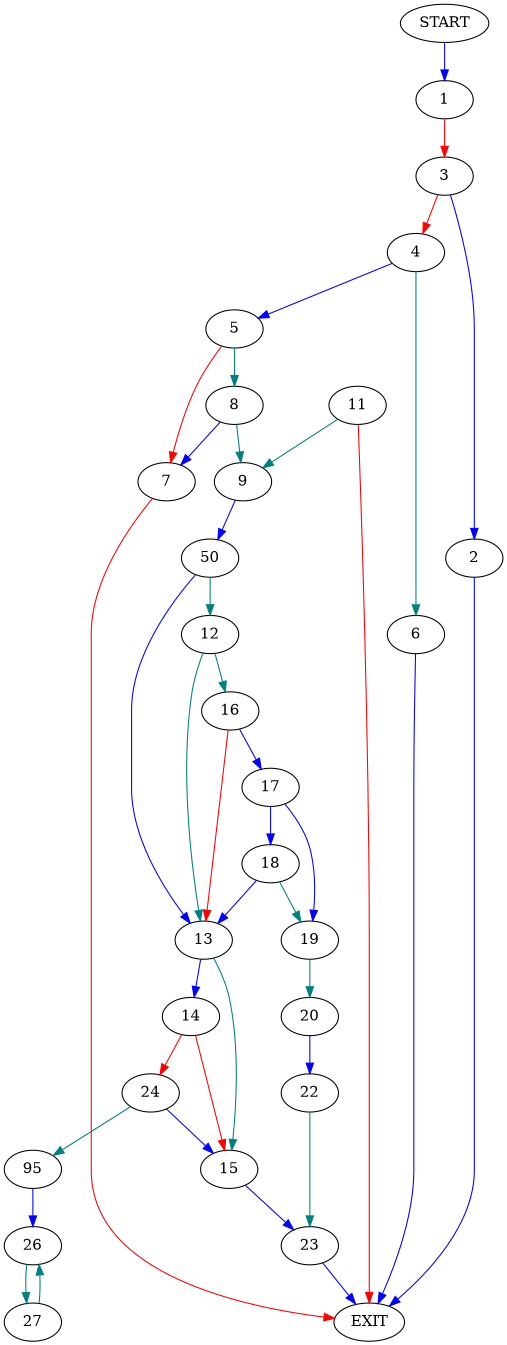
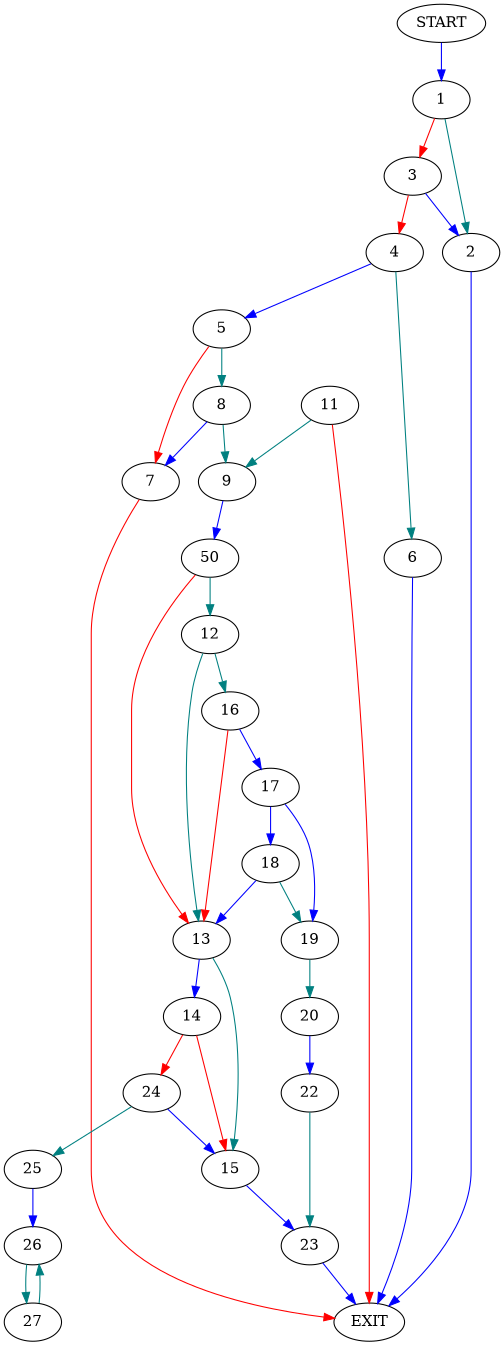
  digraph {
    edge [color=blue]
    n1 [label=START]
    1
    2
    3
    n5 [label=EXIT]
    4
    5
    6
    7
    8
    9
    n12 [label=50]
    12
    13
    11
    16
    14
    15
    17
    24
    23
-   25 [label=95]
+   25
    18
    19
    20
    22
    26
    27
    n1 -> 1
+   1 -> 2 [color=teal]
    1 -> 3 [color=red]
    2 -> n5
    3 -> 2
    3 -> 4 [color=red]
    4 -> 5
    4 -> 6 [color=teal]
    5 -> 7 [color=red]
    5 -> 8 [color=teal]
    6 -> n5
    7 -> n5 [color=red]
    8 -> 7
    8 -> 9 [color=teal]
    9 -> n12
    n12 -> 12 [color=teal]
-   n12 -> 13
+   n12 -> 13 [color=red]
    12 -> 13 [color=teal]
    12 -> 16 [color=teal]
    13 -> 14
    13 -> 15 [color=teal]
    11 -> n5 [color=red]
    11 -> 9 [color=teal]
    16 -> 13 [color=red]
    16 -> 17
    14 -> 15 [color=red]
    14 -> 24 [color=red]
    15 -> 23
    17 -> 18
    17 -> 19
    24 -> 15
    24 -> 25 [color=teal]
    23 -> n5
    25 -> 26
    18 -> 13
    18 -> 19 [color=teal]
    19 -> 20 [color=teal]
    20 -> 22
    22 -> 23 [color=teal]
    26 -> 27 [color=teal]
    27 -> 26 [color=teal]
  }
